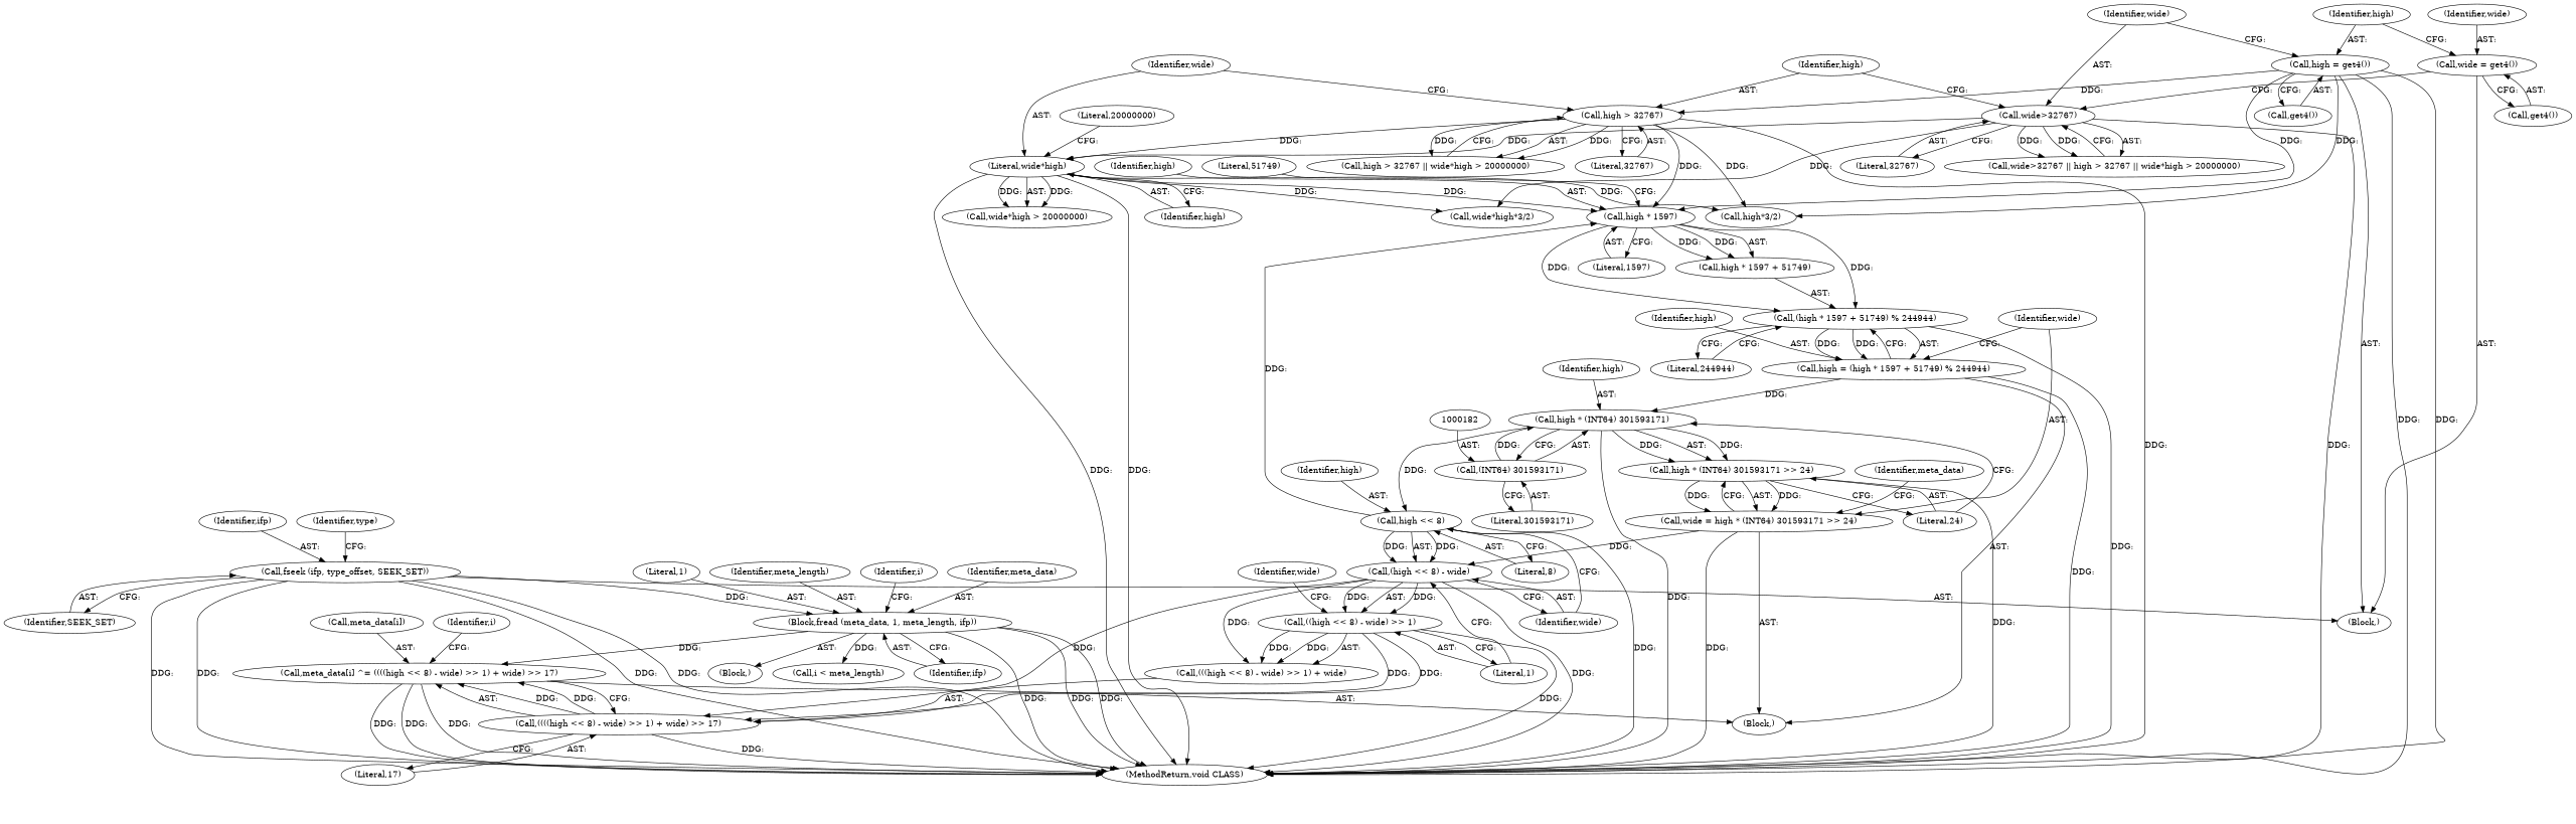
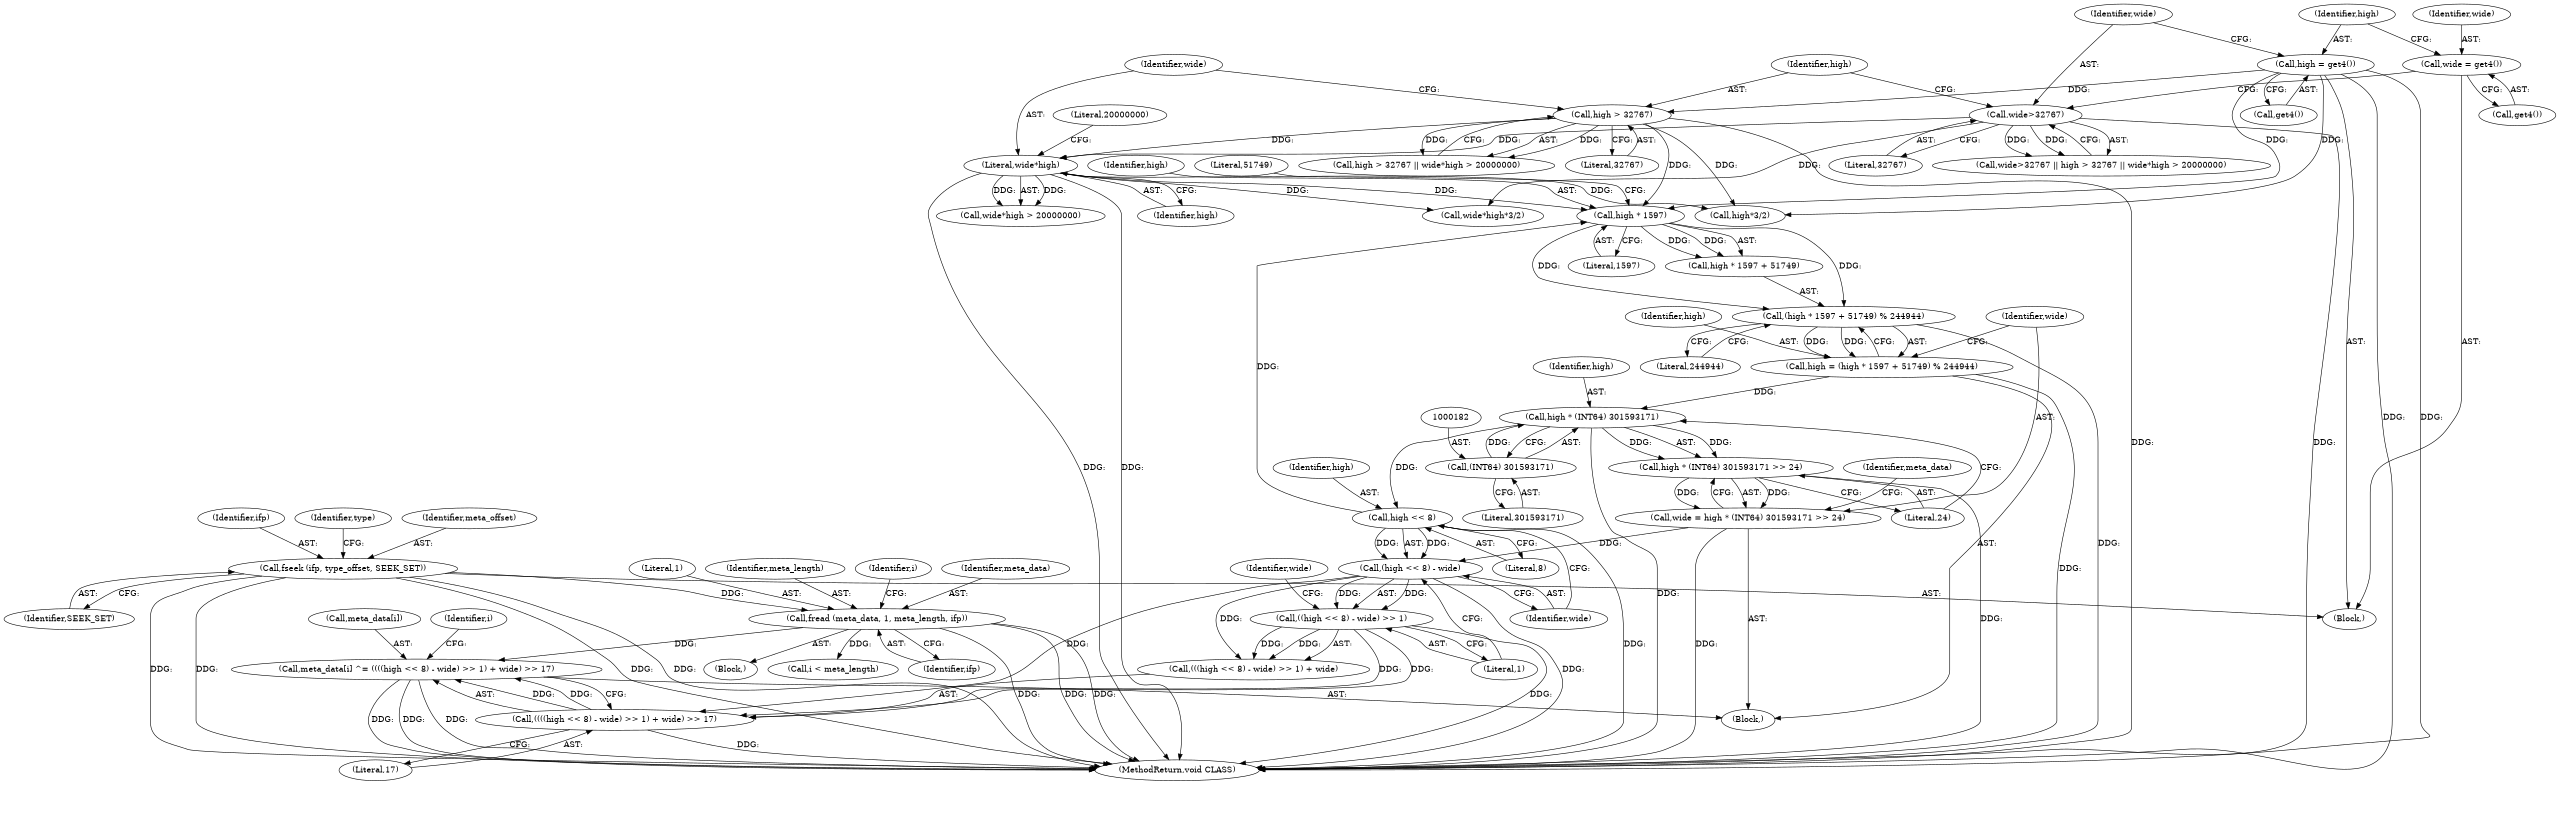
  digraph {
    n1 [label="(Call,meta_data[i] ^= ((((high << 8) - wide) >> 1) + wide) >> 17)"]
    n2 [label="(Call,((((high << 8) - wide) >> 1) + wide) >> 17)"]
    n3 [label="(MethodReturn,void CLASS)"]
    n4 [label="(Block,)"]
    n5 [label="(Literal,17)"]
-   n6 [label="(Block,fread (meta_data, 1, meta_length, ifp))"]
+   n6 [label="(Call,fread (meta_data, 1, meta_length, ifp))"]
    n7 [label="(Call,i < meta_length)"]
    n8 [label="(Identifier,ifp)"]
    n9 [label="(Block,)"]
    n10 [label="(Call,fseek (ifp, type_offset, SEEK_SET))"]
    n11 [label="(Identifier,SEEK_SET)"]
    n12 [label="(Block,)"]
    n13 [label="(Call,((high << 8) - wide) >> 1)"]
    n14 [label="(Literal,1)"]
    n15 [label="(Call,(((high << 8) - wide) >> 1) + wide)"]
    n16 [label="(Call,(high << 8) - wide)"]
    n17 [label="(Identifier,wide)"]
    n18 [label="(Call,high << 8)"]
    n19 [label="(Call,high * 1597)"]
    n20 [label="(Literal,8)"]
    n21 [label="(Call,(high * 1597 + 51749) % 244944)"]
    n22 [label="(Call,high * 1597 + 51749)"]
    n23 [label="(Literal,1597)"]
    n24 [label="(Call,high * (INT64) 301593171)"]
    n25 [label="(Call,(INT64) 301593171)"]
    n26 [label="(Call,high * (INT64) 301593171 >> 24)"]
    n27 [label="(Literal,301593171)"]
    n28 [label="(Call,wide = high * (INT64) 301593171 >> 24)"]
    n29 [label="(Literal,24)"]
    n30 [label="(Call,high = (high * 1597 + 51749) % 244944)"]
    n31 [label="(Literal,244944)"]
    n32 [label="(Call,high = get4())"]
    n33 [label="(Call,high > 32767)"]
    n34 [label="(Call,high*3/2)"]
    n35 [label="(Call,get4())"]
    n36 [label="(Literal,wide*high)"]
    n37 [label="(Call,high > 32767 || wide*high > 20000000)"]
    n38 [label="(Literal,32767)"]
    n39 [label="(Call,wide*high > 20000000)"]
    n40 [label="(Call,wide*high*3/2)"]
    n41 [label="(Identifier,high)"]
    n42 [label="(Call,wide>32767)"]
    n43 [label="(Literal,32767)"]
    n44 [label="(Call,wide>32767 || high > 32767 || wide*high > 20000000)"]
    n45 [label="(Call,wide = get4())"]
    n46 [label="(Call,get4())"]
    n47 [label="(Identifier,wide)"]
    n48 [label="(Identifier,wide)"]
    n49 [label="(Identifier,wide)"]
    n50 [label="(Literal,1)"]
    n51 [label="(Identifier,meta_length)"]
    n52 [label="(Identifier,i)"]
    n53 [label="(Identifier,high)"]
    n54 [label="(Literal,51749)"]
    n55 [label="(Identifier,wide)"]
    n56 [label="(Literal,20000000)"]
    n57 [label="(Identifier,i)"]
    n58 [label="(Identifier,type)"]
    n59 [label="(Identifier,high)"]
    n60 [label="(Call,meta_data[i])"]
+   n61 [label="(Identifier,meta_offset)"]
    n62 [label="(Identifier,high)"]
    n63 [label="(Identifier,high)"]
    n64 [label="(Identifier,meta_data)"]
    n65 [label="(Identifier,ifp)"]
    n66 [label="(Identifier,high)"]
    n67 [label="(Identifier,wide)"]
    n68 [label="(Identifier,high)"]
    n69 [label="(Identifier,meta_data)"]
    1000182
    n1 -> n2 [label="CFG: "]
    n1 -> n3 [label="DDG: "]
    n1 -> n3 [label="DDG: "]
    n1 -> n3 [label="DDG: "]
    n1 -> n4 [label="AST: "]
    n2 -> n1 [label="AST: "]
    n2 -> n1 [label="DDG: "]
    n2 -> n1 [label="DDG: "]
    n2 -> n3 [label="DDG: "]
    n2 -> n5 [label="CFG: "]
    n5 -> n2 [label="AST: "]
    n6 -> n1 [label="DDG: "]
    n6 -> n3 [label="DDG: "]
    n6 -> n3 [label="DDG: "]
    n6 -> n3 [label="DDG: "]
    n6 -> n7 [label="DDG: "]
    n6 -> n8 [label="CFG: "]
    n6 -> n9 [label="AST: "]
    n8 -> n6 [label="AST: "]
    n10 -> n3 [label="DDG: "]
    n10 -> n3 [label="DDG: "]
    n10 -> n3 [label="DDG: "]
    n10 -> n3 [label="DDG: "]
    n10 -> n6 [label="DDG: "]
    n10 -> n11 [label="CFG: "]
    n10 -> n12 [label="AST: "]
    n11 -> n10 [label="AST: "]
    n13 -> n2 [label="DDG: "]
    n13 -> n2 [label="DDG: "]
    n13 -> n3 [label="DDG: "]
    n13 -> n14 [label="CFG: "]
    n13 -> n15 [label="AST: "]
    n13 -> n15 [label="DDG: "]
    n13 -> n15 [label="DDG: "]
    n14 -> n13 [label="AST: "]
    n14 -> n16 [label="CFG: "]
    n15 -> n2 [label="AST: "]
    n16 -> n2 [label="DDG: "]
    n16 -> n3 [label="DDG: "]
    n16 -> n13 [label="AST: "]
    n16 -> n13 [label="DDG: "]
    n16 -> n13 [label="DDG: "]
    n16 -> n15 [label="DDG: "]
    n16 -> n17 [label="CFG: "]
    n17 -> n16 [label="AST: "]
    n17 -> n18 [label="CFG: "]
    n18 -> n3 [label="DDG: "]
    n18 -> n16 [label="AST: "]
    n18 -> n16 [label="DDG: "]
    n18 -> n16 [label="DDG: "]
    n18 -> n19 [label="DDG: "]
    n18 -> n20 [label="CFG: "]
    n19 -> n21 [label="DDG: "]
    n19 -> n21 [label="DDG: "]
    n19 -> n22 [label="AST: "]
    n19 -> n22 [label="DDG: "]
    n19 -> n22 [label="DDG: "]
    n19 -> n23 [label="CFG: "]
    n20 -> n18 [label="AST: "]
    n21 -> n3 [label="DDG: "]
    n21 -> n30 [label="AST: "]
    n21 -> n30 [label="DDG: "]
    n21 -> n30 [label="DDG: "]
    n21 -> n31 [label="CFG: "]
    n22 -> n21 [label="AST: "]
    n23 -> n19 [label="AST: "]
    n24 -> n3 [label="DDG: "]
    n24 -> n18 [label="DDG: "]
    n24 -> n25 [label="CFG: "]
    n24 -> n26 [label="AST: "]
    n24 -> n26 [label="DDG: "]
    n24 -> n26 [label="DDG: "]
    n25 -> n24 [label="AST: "]
    n25 -> n24 [label="DDG: "]
    n25 -> n27 [label="CFG: "]
    n26 -> n3 [label="DDG: "]
    n26 -> n28 [label="AST: "]
    n26 -> n28 [label="DDG: "]
    n26 -> n28 [label="DDG: "]
    n26 -> n29 [label="CFG: "]
    n27 -> n25 [label="AST: "]
    n28 -> n3 [label="DDG: "]
    n28 -> n4 [label="AST: "]
    n28 -> n16 [label="DDG: "]
    n28 -> n26 [label="CFG: "]
    n29 -> n24 [label="CFG: "]
    n29 -> n26 [label="AST: "]
    n30 -> n3 [label="DDG: "]
    n30 -> n4 [label="AST: "]
    n30 -> n21 [label="CFG: "]
    n30 -> n24 [label="DDG: "]
    n31 -> n21 [label="CFG: "]
    n32 -> n3 [label="DDG: "]
    n32 -> n3 [label="DDG: "]
    n32 -> n12 [label="AST: "]
    n32 -> n19 [label="DDG: "]
    n32 -> n33 [label="DDG: "]
    n32 -> n34 [label="DDG: "]
    n32 -> n35 [label="CFG: "]
    n33 -> n3 [label="DDG: "]
    n33 -> n19 [label="DDG: "]
    n33 -> n34 [label="DDG: "]
    n33 -> n36 [label="DDG: "]
    n33 -> n37 [label="AST: "]
    n33 -> n37 [label="DDG: "]
    n33 -> n37 [label="DDG: "]
    n33 -> n38 [label="CFG: "]
    n35 -> n32 [label="AST: "]
    n36 -> n3 [label="DDG: "]
    n36 -> n3 [label="DDG: "]
    n36 -> n19 [label="DDG: "]
    n36 -> n34 [label="DDG: "]
    n36 -> n39 [label="AST: "]
    n36 -> n39 [label="DDG: "]
    n36 -> n39 [label="DDG: "]
    n36 -> n40 [label="DDG: "]
    n36 -> n41 [label="CFG: "]
    n37 -> n33 [label="CFG: "]
    n38 -> n33 [label="AST: "]
    n41 -> n36 [label="AST: "]
    n42 -> n3 [label="DDG: "]
    n42 -> n36 [label="DDG: "]
    n42 -> n40 [label="DDG: "]
    n42 -> n43 [label="CFG: "]
    n42 -> n44 [label="AST: "]
    n42 -> n44 [label="DDG: "]
    n42 -> n44 [label="DDG: "]
    n43 -> n42 [label="AST: "]
    n44 -> n42 [label="CFG: "]
    n45 -> n12 [label="AST: "]
    n45 -> n42 [label="CFG: "]
    n45 -> n46 [label="CFG: "]
    n46 -> n45 [label="AST: "]
    n47 -> n32 [label="CFG: "]
    n47 -> n42 [label="AST: "]
    n48 -> n45 [label="AST: "]
    n49 -> n13 [label="CFG: "]
    n50 -> n6 [label="AST: "]
    n51 -> n6 [label="AST: "]
    n52 -> n1 [label="CFG: "]
    n53 -> n19 [label="AST: "]
    n54 -> n19 [label="CFG: "]
    n55 -> n28 [label="AST: "]
    n55 -> n30 [label="CFG: "]
    n56 -> n36 [label="CFG: "]
    n57 -> n6 [label="CFG: "]
    n58 -> n10 [label="CFG: "]
    n59 -> n18 [label="AST: "]
    n60 -> n1 [label="AST: "]
+   n61 -> n10 [label="AST: "]
    n62 -> n32 [label="AST: "]
    n62 -> n45 [label="CFG: "]
    n63 -> n33 [label="AST: "]
    n63 -> n42 [label="CFG: "]
    n64 -> n6 [label="AST: "]
    n65 -> n10 [label="AST: "]
    n66 -> n30 [label="AST: "]
    n67 -> n33 [label="CFG: "]
    n67 -> n36 [label="AST: "]
    n68 -> n24 [label="AST: "]
    n69 -> n28 [label="CFG: "]
    1000182 -> n25 [label="AST: "]
  }
